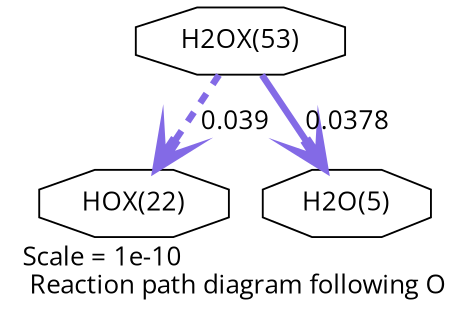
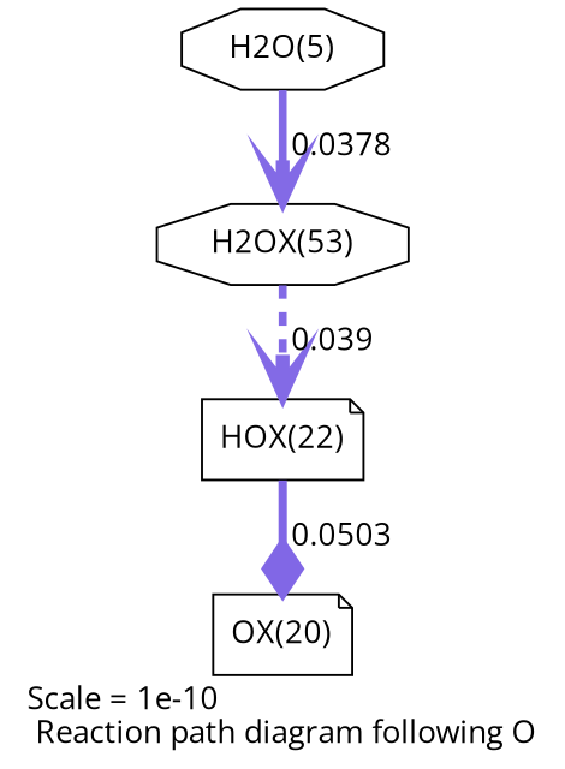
  digraph {
    fontname="Open Sans"
    label="Scale = 1e-10\l Reaction path diagram following O"
    node [fontname="Open Sans" shape=note]
    edge [arrowhead=vee fontname="Open Sans" style=solid]
-   n1 [label="HOX(22)" shape=octagon]
+   n1 [label="HOX(22)"]
+   n2 [label="OX(20)"]
    n3 [label="H2OX(53)" shape=octagon]
    n4 [label="H2O(5)" shape=octagon]
+   n1 -> n2 [arrowhead=diamond arrowsize=1.87 color="0.7, 0.55, 0.9" label=" 0.0503" penwidth=3.74]
    n3 -> n1 [arrowsize=1.78 color="0.7, 0.539, 0.9" label=" 0.039" penwidth=3.55 style=dashed]
-   n3 -> n4 [arrowsize=1.76 color="0.7, 0.538, 0.9" label=" 0.0378" penwidth=3.53]
+   n4 -> n3 [arrowsize=1.76 color="0.7, 0.538, 0.9" label=" 0.0378" penwidth=3.53]
  }
